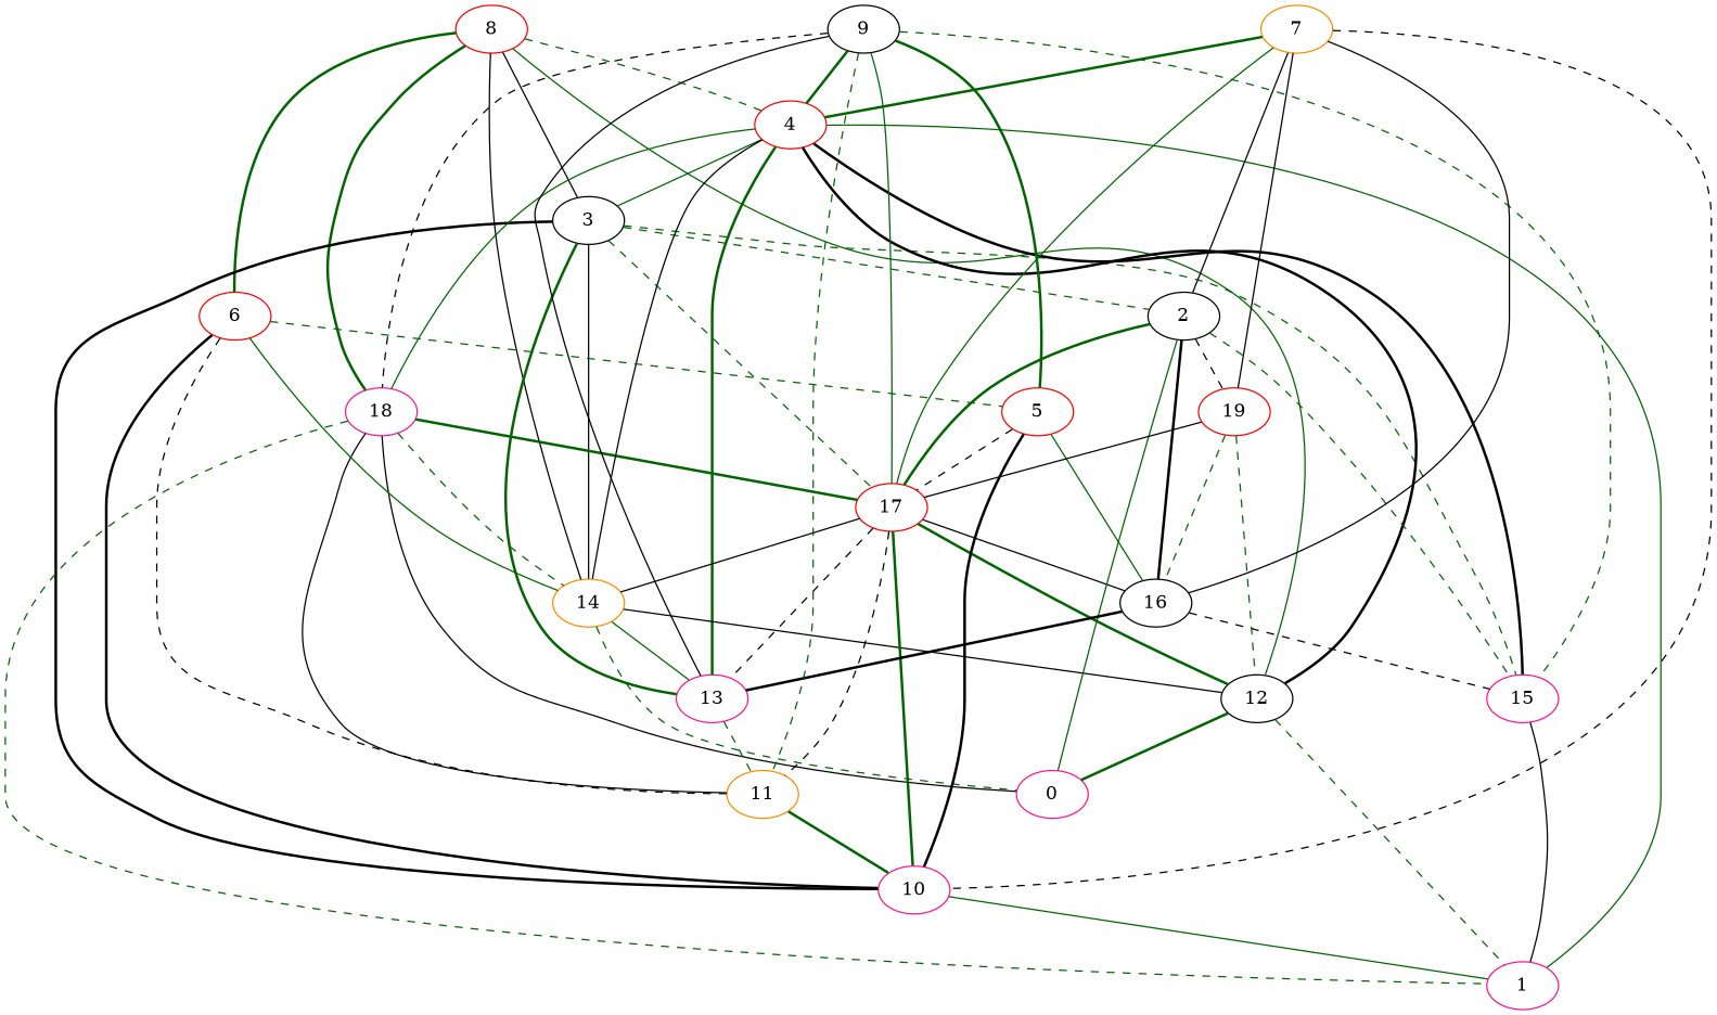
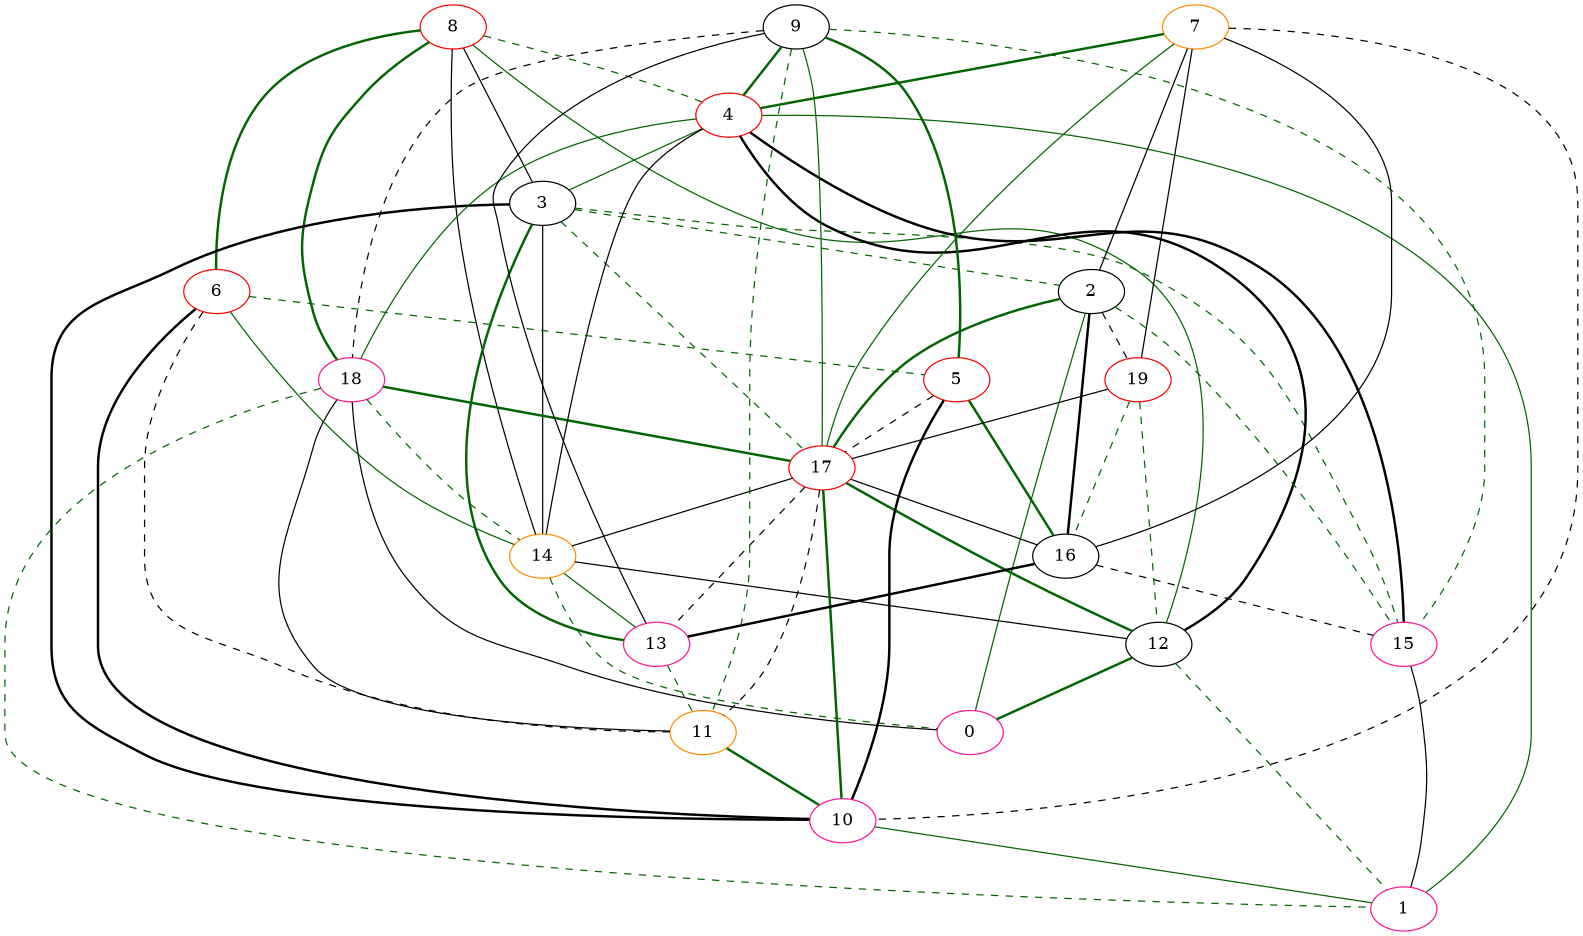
  digraph {
    node [color=red]
    edge [color=darkgreen dir=none style=solid]
    8
    12 [color=black]
    3 [color=black]
    18 [color=deeppink]
    4
    14 [color=darkorange]
    6
    0 [color=deeppink]
    1 [color=deeppink]
    10 [color=deeppink]
    15 [color=deeppink]
    13 [color=deeppink]
    17
    2 [color=black]
    11 [color=darkorange]
    5
    16 [color=black]
    9 [color=black]
    7 [color=darkorange]
    19
    subgraph sub_1 {
      8
      12
      3
      18
      4
      14
      6
      0
      1
      10
      15
      13
      17
      2
      11
      5
      16
      9
      7
      19
    }
    8 -> 12
    8 -> 3 [color=black]
    8 -> 18 [style=bold]
    8 -> 4 [style=dashed]
    8 -> 14 [color=black]
    8 -> 6 [style=bold]
    12 -> 0 [style=bold]
    12 -> 1 [style=dashed]
    3 -> 14 [color=black]
    3 -> 10 [color=black style=bold]
    3 -> 15 [style=dashed]
    3 -> 13 [style=bold]
    3 -> 17 [style=dashed]
    3 -> 2 [style=dashed]
    18 -> 14 [style=dashed]
    18 -> 0 [color=black]
    18 -> 1 [style=dashed]
    18 -> 17 [style=bold]
    18 -> 11 [color=black]
    4 -> 12 [color=black style=bold]
    4 -> 3
    4 -> 18
    4 -> 14 [color=black]
    4 -> 1
    4 -> 15 [color=black style=bold]
-   4 -> 13 [style=bold]
    14 -> 12 [color=black]
    14 -> 0 [style=dashed]
    14 -> 13
    6 -> 14
    6 -> 10 [color=black style=bold]
    6 -> 11 [color=black style=dashed]
    6 -> 5 [style=dashed]
    10 -> 1
    15 -> 1 [color=black]
    13 -> 11 [style=dashed]
    17 -> 12 [style=bold]
    17 -> 14 [color=black]
    17 -> 10 [style=bold]
    17 -> 13 [color=black style=dashed]
    17 -> 11 [color=black style=dashed]
    17 -> 16 [color=black]
    2 -> 0
    2 -> 15 [style=dashed]
    2 -> 17 [style=bold]
    2 -> 16 [color=black style=bold]
    2 -> 19 [color=black style=dashed]
    11 -> 10 [style=bold]
    5 -> 10 [color=black style=bold]
    5 -> 17 [color=black style=dashed]
-   5 -> 16
+   5 -> 16 [style=bold]
    16 -> 15 [color=black style=dashed]
    16 -> 13 [color=black style=bold]
    9 -> 18 [color=black style=dashed]
    9 -> 4 [style=bold]
    9 -> 15 [style=dashed]
    9 -> 13 [color=black]
    9 -> 17
    9 -> 11 [style=dashed]
    9 -> 5 [style=bold]
    7 -> 4 [style=bold]
    7 -> 10 [color=black style=dashed]
    7 -> 17
    7 -> 2 [color=black]
    7 -> 16 [color=black]
    7 -> 19 [color=black]
    19 -> 12 [style=dashed]
    19 -> 17 [color=black]
    19 -> 16 [style=dashed]
  }
